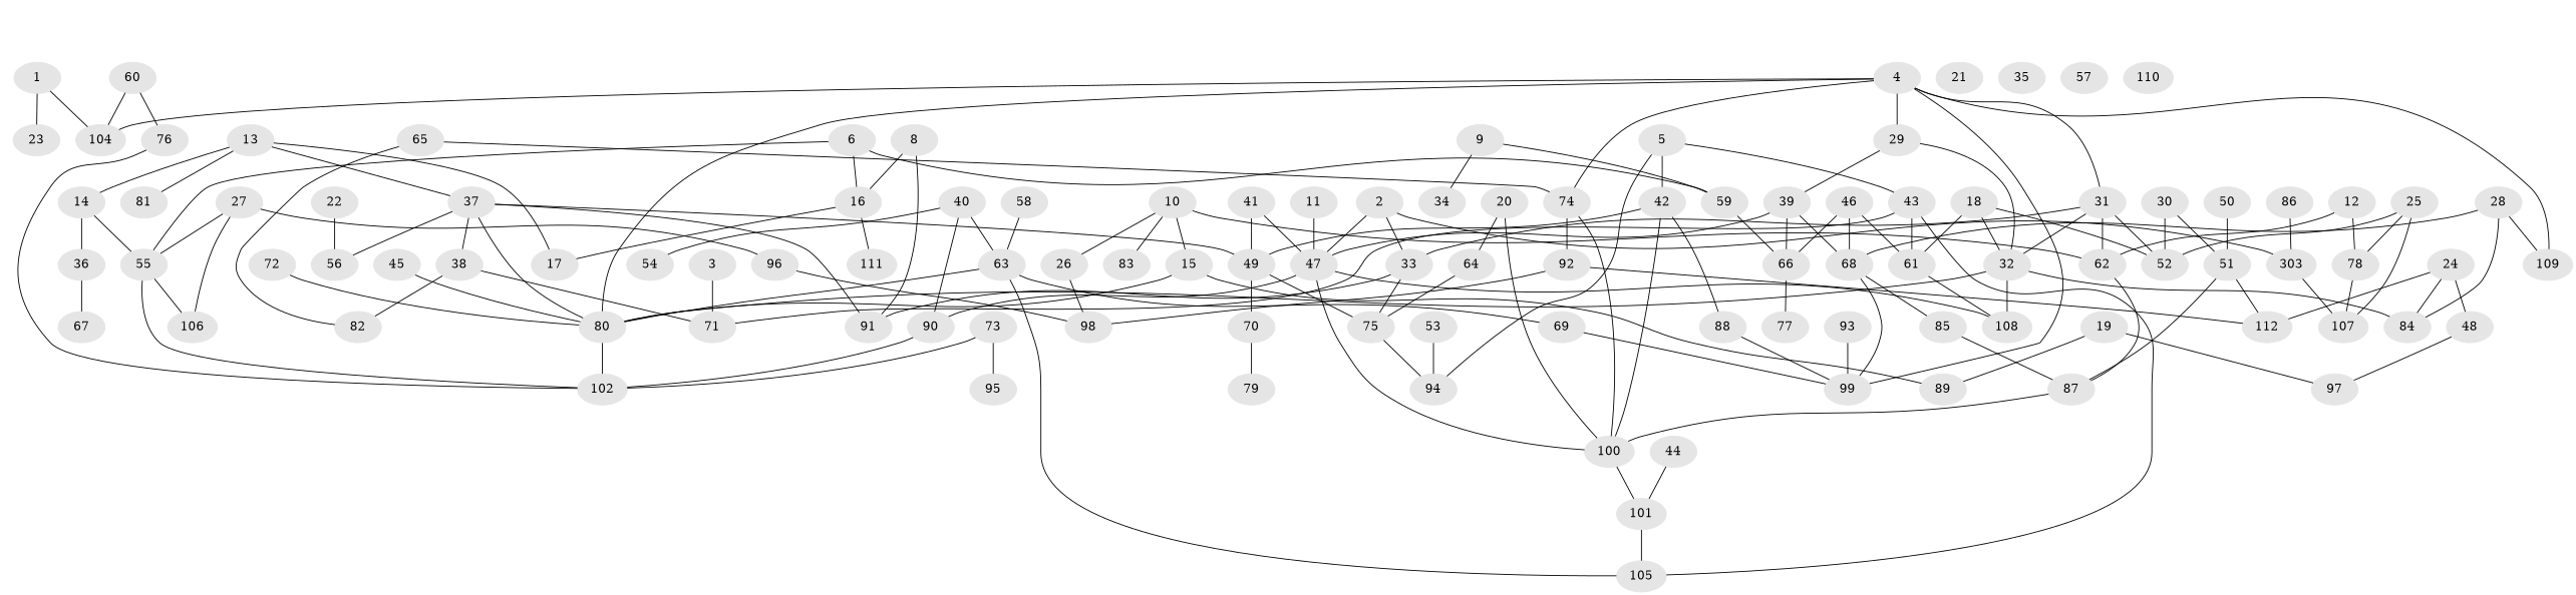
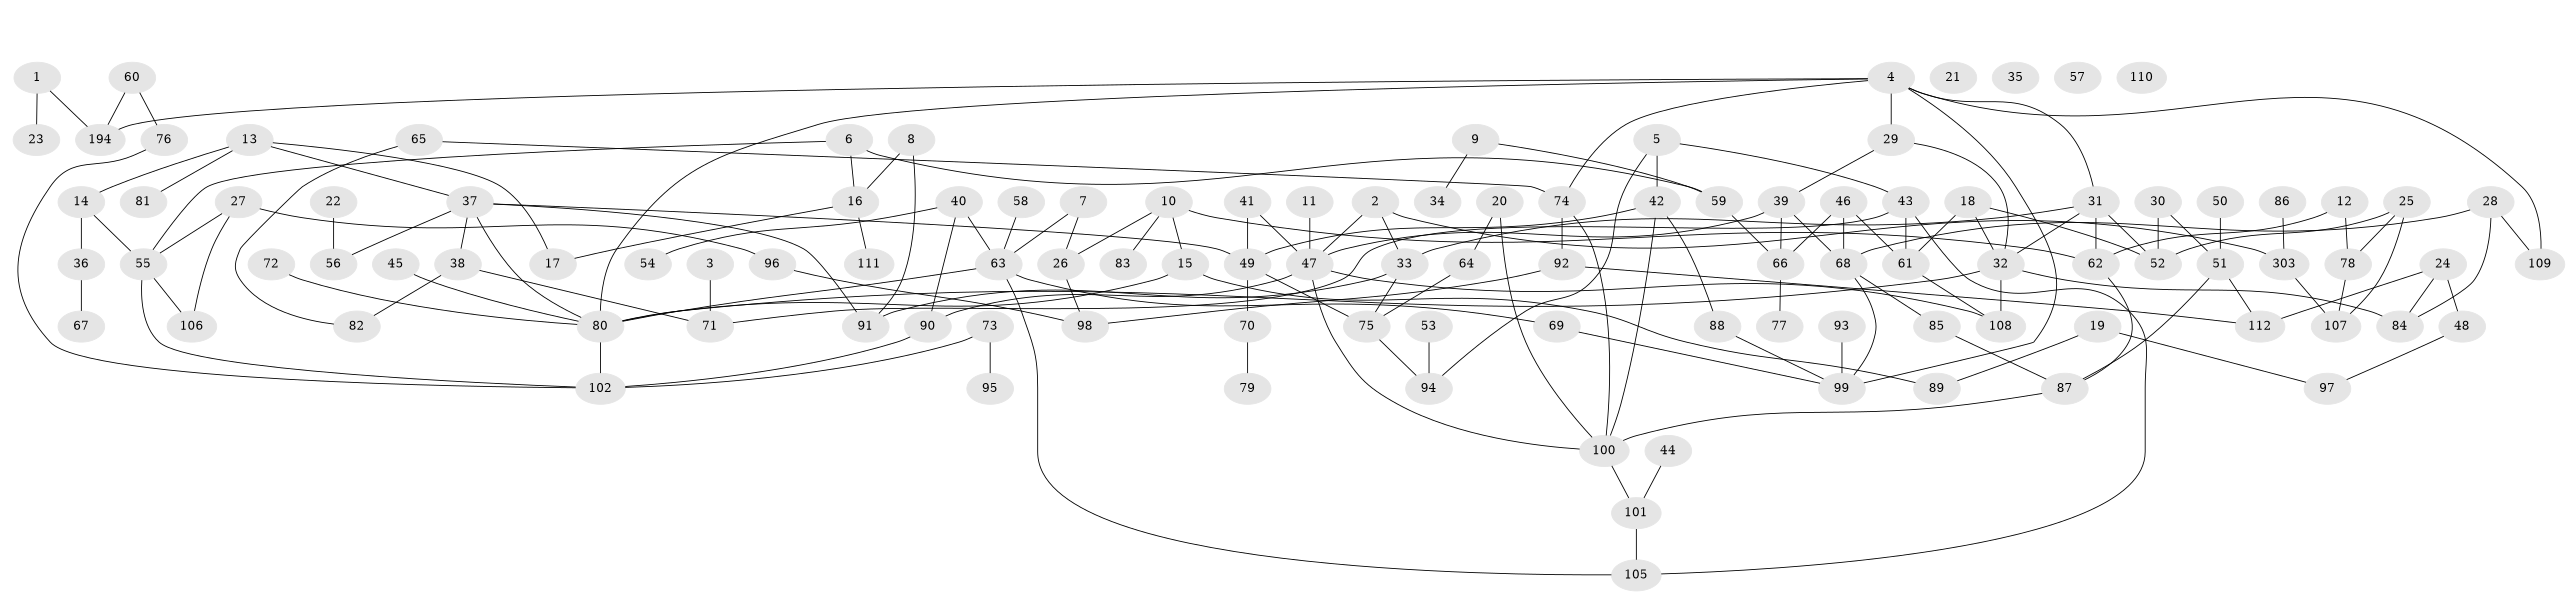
  graph {
    node [color=gray90 style=filled]
    1
    23
-   104
+   104 [label=194]
    2
    33
    47
    n7 [label=303]
    91
    75
    100
    108
    90
    107
    3
    71
    4
    29
    31
    74
    80
    99
    109
    32
    39
    62
    52
    92
    102
    5
    42
    43
    94
    49
    88
    61
    105
    6
    16
    55
    59
    17
    111
    106
    66
+   7
    26
    63
    98
    69
    8
    9
    34
    10
    15
    83
    89
    87
    11
    12
    78
    13
    14
    37
    81
    36
    56
    38
    67
    18
    84
    19
    97
    20
    64
    101
    21
    22
    24
    48
    112
    25
    27
    96
    28
    68
    85
    30
    51
    35
    82
    70
    77
    40
    54
    41
    44
    45
    46
    79
    50
    53
    57
    58
    60
    76
    65
    72
    73
    95
    86
    93
    110
    1 -- 23
    1 -- 104
    2 -- 33
    2 -- 47
    2 -- n7
    33 -- 91
    33 -- 75
    47 -- 100
    47 -- 108
    47 -- 90
    n7 -- 107
    75 -- 94
    100 -- 101
    90 -- 102
    3 -- 71
    4 -- 104
    4 -- 29
    4 -- 31
    4 -- 74
    4 -- 80
    4 -- 99
    4 -- 109
    29 -- 32
    29 -- 39
    31 -- 33
    31 -- 32
    31 -- 62
    31 -- 52
    74 -- 100
    74 -- 92
    80 -- 102
    32 -- 108
    32 -- 80
    32 -- 84
    39 -- 47
    39 -- 66
    39 -- 68
    62 -- 87
    92 -- 98
    92 -- 112
    5 -- 42
    5 -- 43
    5 -- 94
    42 -- 100
    42 -- 49
    42 -- 88
    43 -- 71
    43 -- 61
    43 -- 105
    49 -- 75
    49 -- 70
    88 -- 99
    61 -- 108
    6 -- 16
    6 -- 55
    6 -- 59
    16 -- 17
    16 -- 111
    55 -- 102
    55 -- 106
    59 -- 66
    66 -- 77
+   7 -- 26
+   7 -- 63
    26 -- 98
    63 -- 80
    63 -- 105
    63 -- 69
    69 -- 99
    8 -- 91
    8 -- 16
    9 -- 59
    9 -- 34
    10 -- 62
    10 -- 26
    10 -- 15
    10 -- 83
    15 -- 80
    15 -- 89
    87 -- 100
    11 -- 47
    12 -- 62
    12 -- 78
    78 -- 107
    13 -- 17
    13 -- 14
    13 -- 37
    13 -- 81
    14 -- 55
    14 -- 36
    37 -- 91
    37 -- 80
    37 -- 49
    37 -- 56
    37 -- 38
    36 -- 67
    38 -- 71
    38 -- 82
    18 -- 32
    18 -- 52
    18 -- 61
    19 -- 89
    19 -- 97
    20 -- 100
    20 -- 64
    64 -- 75
    101 -- 105
    22 -- 56
    24 -- 84
    24 -- 48
    24 -- 112
    48 -- 97
    25 -- 107
    25 -- 52
    25 -- 78
    27 -- 55
    27 -- 106
    27 -- 96
    96 -- 98
    28 -- 109
    28 -- 84
    28 -- 68
    68 -- 99
    68 -- 85
    85 -- 87
    30 -- 52
    30 -- 51
    51 -- 87
    51 -- 112
    70 -- 79
    40 -- 90
    40 -- 63
    40 -- 54
    41 -- 47
    41 -- 49
    44 -- 101
    45 -- 80
    46 -- 61
    46 -- 66
    46 -- 68
    50 -- 51
    53 -- 94
    58 -- 63
    60 -- 104
    60 -- 76
    76 -- 102
    65 -- 74
    65 -- 82
    72 -- 80
    73 -- 102
    73 -- 95
    86 -- n7
    93 -- 99
  }
